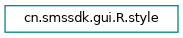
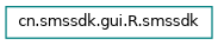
  digraph {
    rankdir=LR
-   n1 [color=teal fillcolor=white fontname=Helvetica fontsize=10 height=0.2 label="cn.smssdk.gui.R.style" shape=record style=filled width=0.4]
+   n1 [color=teal fillcolor=white fontname=Helvetica fontsize=10 height=0.2 label="cn.smssdk.gui.R.smssdk" shape=record style=filled width=0.4]
  }
